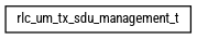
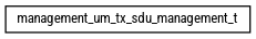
  digraph {
    rankdir=LR
    fontname="Roboto Condensed"
-   n1 [color=black fillcolor=white fontname="Roboto Condensed" fontsize=10 height=0.2 label=rlc_um_tx_sdu_management_t shape=record style=filled width=0.4]
+   n1 [color=black fillcolor=white fontname="Roboto Condensed" fontsize=10 height=0.2 label=management_um_tx_sdu_management_t shape=record style=filled width=0.4]
  }
